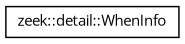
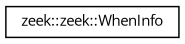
  digraph {
    rankdir=LR
    fontname="Open Sans"
-   n1 [color=black fillcolor=white fontname="Open Sans" fontsize=10 height=0.2 label="zeek::detail::WhenInfo" shape=record style=filled width=0.4]
+   n1 [color=black fillcolor=white fontname="Open Sans" fontsize=10 height=0.2 label="zeek::zeek::WhenInfo" shape=record style=filled width=0.4]
  }
